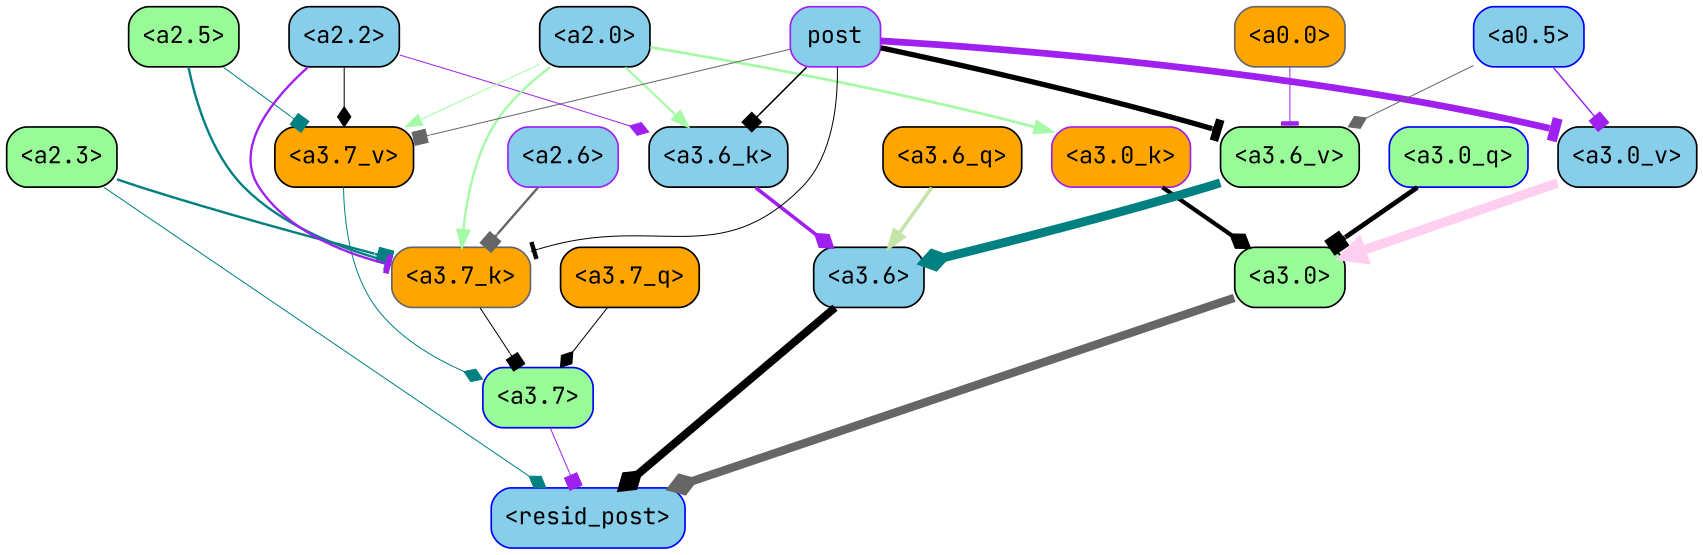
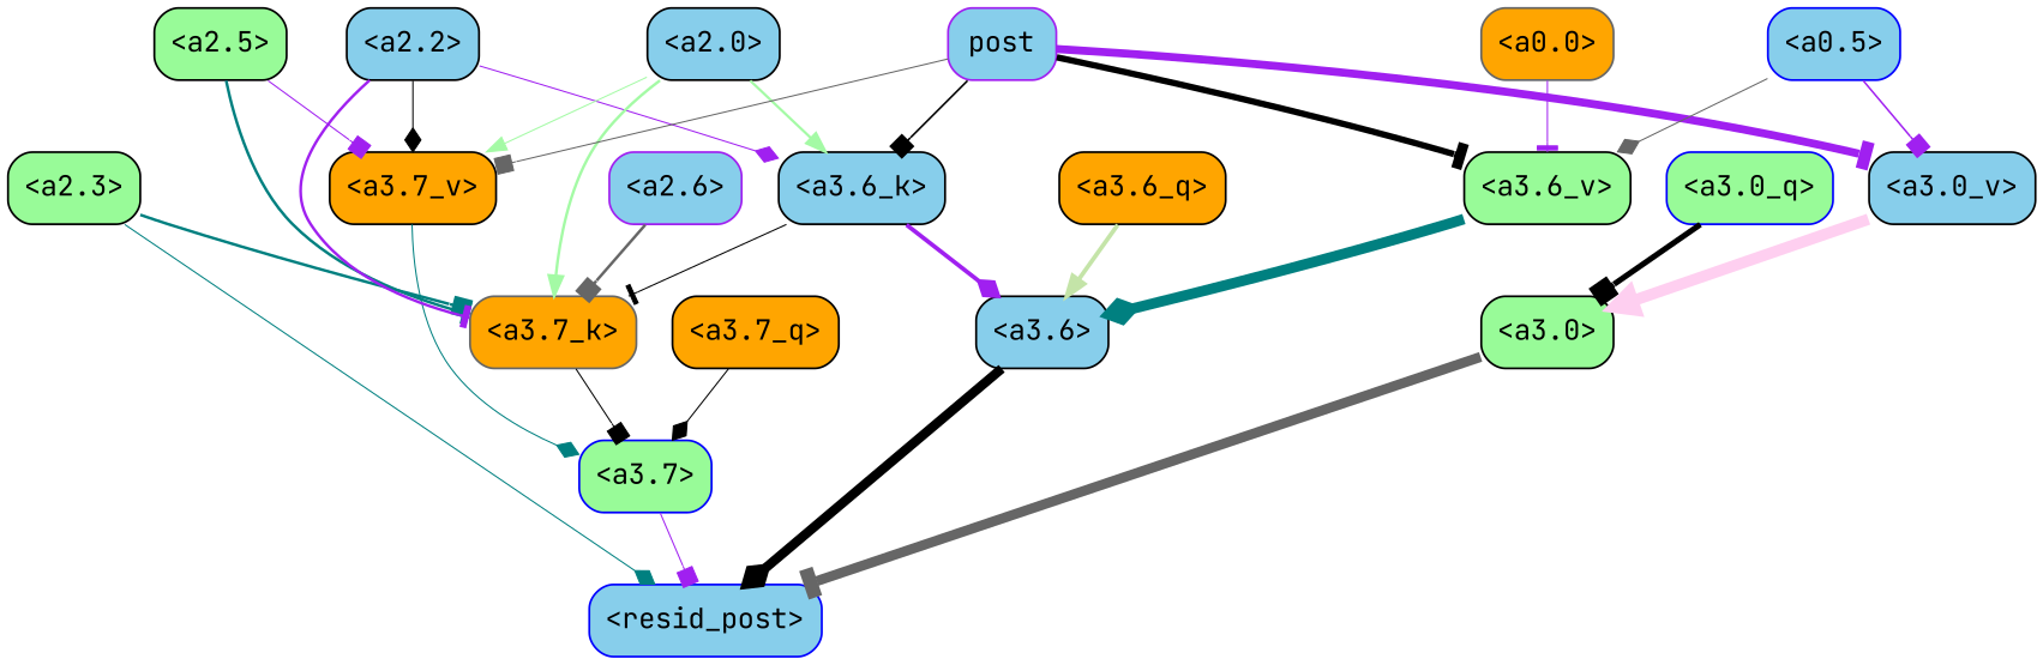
  strict digraph {
    fontname="JetBrains Mono"
    splines=true
    node [color=black fillcolor=skyblue fontname="JetBrains Mono" shape=box style="filled, rounded"]
    edge [arrowhead=diamond color=black fontname="JetBrains Mono" penwidth=0.6]
    "<a3.7>" [color=blue fillcolor=palegreen]
    "<resid_post>" [color=blue]
    "<a3.6>"
    "<a3.0>" [fillcolor=palegreen]
    "<a2.3>" [fillcolor=palegreen]
    "<a3.7_k>" [color=gray40 fillcolor=orange]
    "<a3.7_v>" [fillcolor=orange]
    "<a3.7_q>" [fillcolor=orange]
    "<a3.6_q>" [fillcolor=orange]
    "<a3.0_q>" [color=blue fillcolor=palegreen]
    "<a3.6_k>"
-   "<a3.0_k>" [color=purple fillcolor=orange]
    "<a3.6_v>" [fillcolor=palegreen]
    "<a3.0_v>"
    "<a2.6>" [color=purple]
    "<a2.5>" [fillcolor=palegreen]
    "<a2.2>"
    "<a2.0>"
    n19 [color=purple label=post]
    "<a0.5>" [color=blue]
    "<a0.0>" [color=gray40 fillcolor=orange]
    "<a3.7>" -> "<resid_post>" [arrowhead=box color=purple]
    "<a3.6>" -> "<resid_post>" [penwidth=4.749041676521301]
-   "<a3.0>" -> "<resid_post>" [color=gray40 penwidth=5.004215121269226]
+   "<a3.0>" -> "<resid_post>" [arrowhead=tee color=gray40 penwidth=5.004215121269226]
    "<a2.3>" -> "<resid_post>" [color=teal]
    "<a2.3>" -> "<a3.7_k>" [arrowhead=box color=teal penwidth=1.4391854107379913]
    "<a3.7_k>" -> "<a3.7>" [arrowhead=box]
    "<a3.7_v>" -> "<a3.7>" [color=teal]
    "<a3.7_q>" -> "<a3.7>"
    "<a3.6_q>" -> "<a3.6>" [color="#c4e4a8" penwidth=2.160832464694977 arrowhead=""]
    "<a3.0_q>" -> "<a3.0>" [arrowhead=box penwidth=2.870753765106201]
    "<a3.6_k>" -> "<a3.6>" [color=purple penwidth=2.13908451795578]
-   "<a3.0_k>" -> "<a3.0>" [penwidth=2.520303964614868]
    "<a3.6_v>" -> "<a3.6>" [color=teal penwidth=5.297133803367615]
    "<a3.0_v>" -> "<a3.0>" [color="#fecff0" penwidth=5.680712580680847 arrowhead=""]
    "<a2.6>" -> "<a3.7_k>" [arrowhead=box color=gray40 penwidth=1.4180794060230255]
    "<a2.5>" -> "<a3.7_k>" [arrowhead=tee color=teal penwidth=1.4281435310840607]
-   "<a2.5>" -> "<a3.7_v>" [arrowhead=box color=teal]
+   "<a2.5>" -> "<a3.7_v>" [arrowhead=box color=purple]
    "<a2.2>" -> "<a3.7_k>" [arrowhead=tee color=purple penwidth=1.3982512056827545]
    "<a2.2>" -> "<a3.7_v>"
    "<a2.2>" -> "<a3.6_k>" [color=purple]
    "<a2.0>" -> "<a3.7_k>" [color="#a4faa5" penwidth=1.404832512140274 arrowhead=""]
    "<a2.0>" -> "<a3.7_v>" [color="#a4faa5" arrowhead=""]
    "<a2.0>" -> "<a3.6_k>" [color="#a4faa5" penwidth=1.2708758115768433 arrowhead=""]
-   "<a2.0>" -> "<a3.0_k>" [color="#a4faa5" penwidth=1.6207245588302612 arrowhead=""]
-   n19 -> "<a3.7_k>" [arrowhead=tee]
+   "<a3.6_k>" -> "<a3.7_k>" [arrowhead=tee]
    n19 -> "<a3.7_v>" [arrowhead=box color=gray40]
    n19 -> "<a3.6_k>" [arrowhead=box penwidth=0.9291638135910034]
    n19 -> "<a3.6_v>" [arrowhead=tee penwidth=3.1808209121227264]
    n19 -> "<a3.0_v>" [arrowhead=tee color=purple penwidth=4.036660343408585]
    "<a0.5>" -> "<a3.6_v>" [color=gray40]
    "<a0.5>" -> "<a3.0_v>" [arrowhead=box color=purple penwidth=0.8798569142818451]
    "<a0.0>" -> "<a3.6_v>" [arrowhead=tee color=purple]
  }
